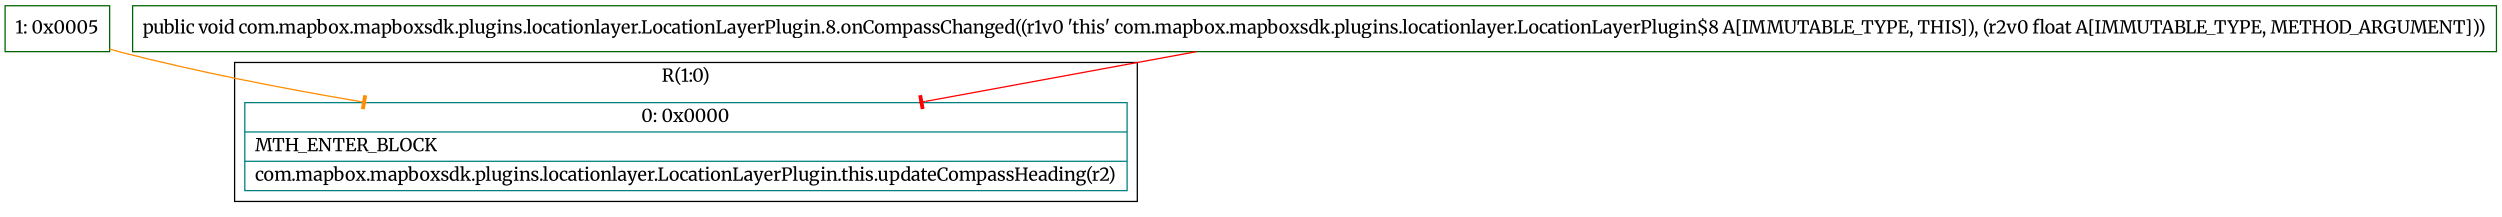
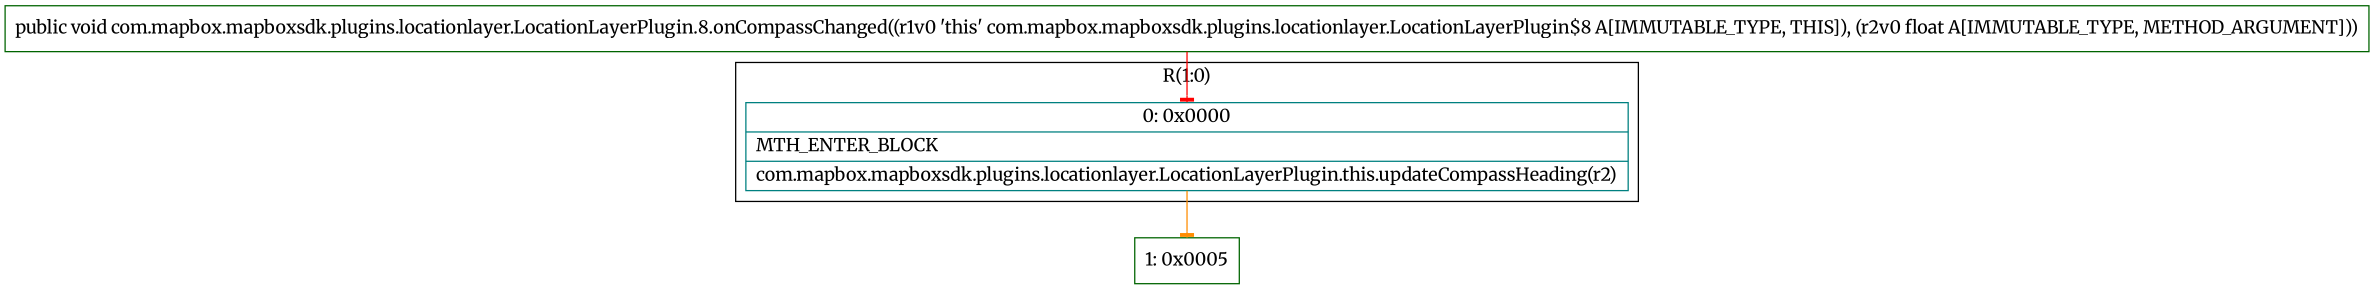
  digraph {
    fontname=Merriweather
    node [color=darkgreen shape=record fontname=Merriweather]
    edge [arrowhead=tee fontname=Merriweather]
    n1 [color=teal label="{0\:\ 0x0000|MTH_ENTER_BLOCK\l|com.mapbox.mapboxsdk.plugins.locationlayer.LocationLayerPlugin.this.updateCompassHeading(r2)\l}"]
    n2 [label="{1\:\ 0x0005}"]
    n3 [label="{public void com.mapbox.mapboxsdk.plugins.locationlayer.LocationLayerPlugin.8.onCompassChanged((r1v0 'this' com.mapbox.mapboxsdk.plugins.locationlayer.LocationLayerPlugin$8 A[IMMUTABLE_TYPE, THIS]), (r2v0 float A[IMMUTABLE_TYPE, METHOD_ARGUMENT])) }"]
    subgraph cluster_1 {
      label="R(1:0)"
      n1
    }
-   n2 -> n1 [color=darkorange]
+   n1 -> n2 [color=darkorange]
    n3 -> n1 [color=red]
  }
